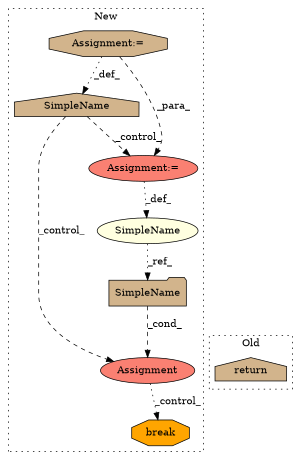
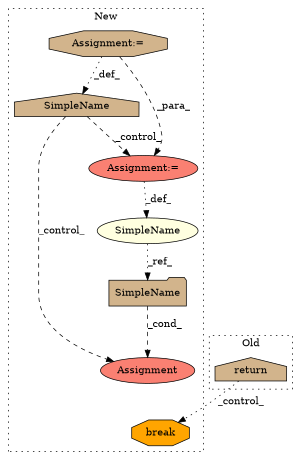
  digraph {
    node [a=42 fillcolor=tan l=6 shape=ellipse style=filled]
    edge [style=dotted]
    n1 [a=10 fillcolor=orange label=break s=543 shape=octagon]
    n2 [a=25 fillcolor=salmon l="4,2" label=Assignment s="517,531"]
    n3 [fillcolor=lightyellow l=10 label=SimpleName s=468]
    n4 [a=7 l=3 label="Assignment:=" s=353 shape=octagon]
    n5 [label=SimpleName s=419 shape=house]
    n6 [a=7 fillcolor=salmon l=1 label="Assignment:=" s=478]
    n7 [l=10 label=SimpleName s=521 shape=folder]
    n8 [a=41 l=7 label=return s=307 shape=house]
    subgraph cluster_1 {
      label=New
      style=dotted
      n1
      n2
      n3
      n4
      n5
      n6
      n7
    }
    subgraph cluster_2 {
      label=Old
      style=dotted
      n8
    }
-   n2 -> n1 [label=_control_]
+   n8 -> n1 [label=_control_]
    n3 -> n7 [label=_ref_]
    n4 -> n5 [label=_def_]
    n4 -> n6 [label=_para_ style=dashed]
    n5 -> n2 [label=_control_ style=dashed]
    n5 -> n6 [label=_control_ style=dashed]
    n6 -> n3 [label=_def_]
    n7 -> n2 [label=_cond_ style=dashed]
  }
